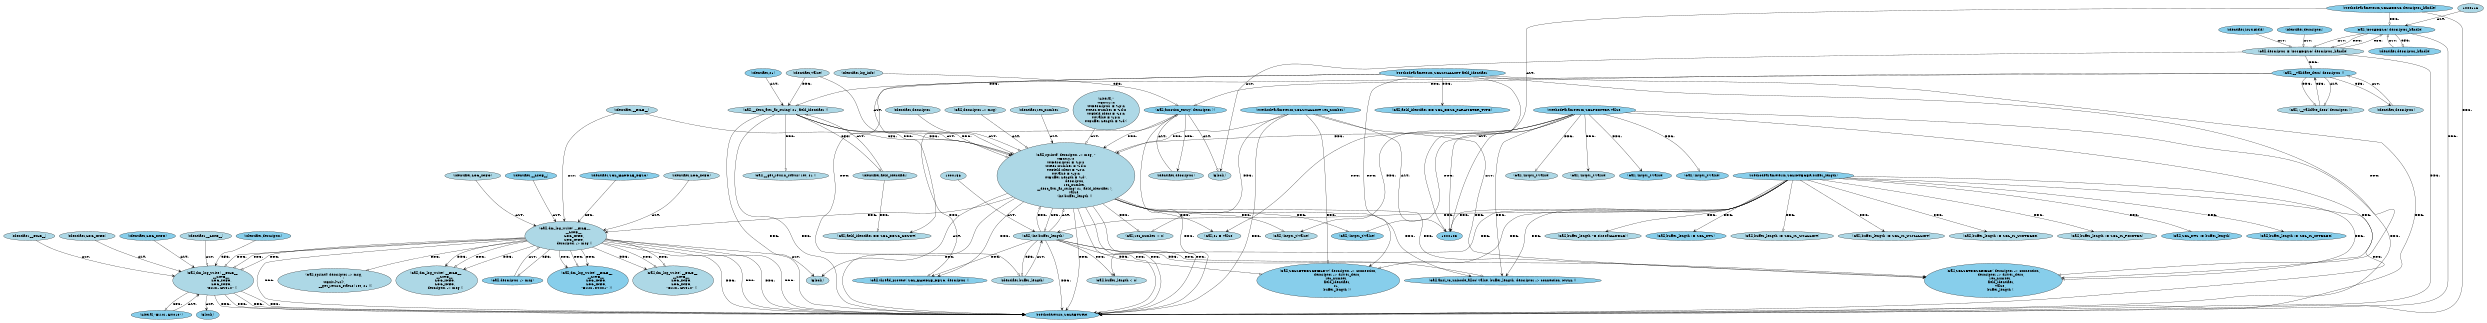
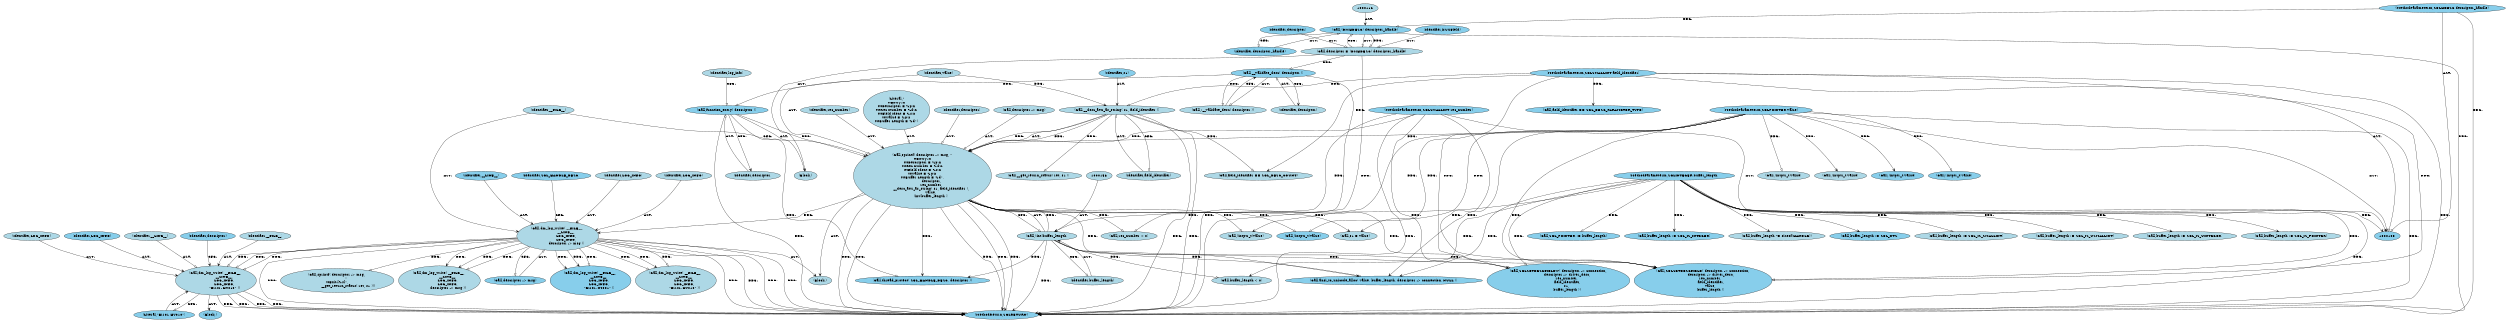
  digraph {
    node [fillcolor=lightblue style=filled]
    edge [arrowhead=onormal]
    n1 [label="(Call,dm_log_write( __FILE__, \n                __LINE__, \n                LOG_INFO, \n                LOG_INFO, \n                \"Error: HY010\" ))"]
    n2 [fillcolor=skyblue label="(Literal,\"Error: HY010\")"]
    n3 [fillcolor=skyblue label="(Block,)"]
    n4 [fillcolor=skyblue label="(MethodReturn,SQLRETURN)"]
    n5 [label="(Call,dm_log_write( __FILE__, \n                __LINE__, \n                LOG_INFO, \n                LOG_INFO, \n                descriptor -> msg ))"]
    n6 [label="(Call,sprintf( descriptor -> msg, \n                \"\n\t\tExit:[%s]\",\n                    __get_return_status( ret, s1 )))"]
    n7 [label="(Call,dm_log_write( __FILE__, \n                __LINE__, \n                LOG_INFO, \n                LOG_INFO, \n                descriptor -> msg ))"]
    n8 [fillcolor=skyblue label="(Call,descriptor -> msg)"]
    n9 [fillcolor=skyblue label="(Call,dm_log_write( __FILE__, \n                __LINE__, \n                LOG_INFO, \n                LOG_INFO, \n                \"Error: IM001\" ))"]
    n10 [label="(Call,dm_log_write( __FILE__, \n                __LINE__, \n                LOG_INFO, \n                LOG_INFO, \n                \"Error: HY010\" ))"]
    n11 [label="(Block,)"]
    n12 [label="(Call,sprintf( descriptor -> msg, \"\n\t\tEntry:\\n\n\t\t\tDescriptor = %p\\n\n\t\t\tRec Number = %d\\n\n\t\t\tField Ident = %s\\n\n\t\t\tValue = %p\\n\n\t\t\tBuffer Length = %d\",\n                descriptor,\n                rec_number,\n                __desc_attr_as_string( s1, field_identifier ),\n                value, \n                (int)buffer_length ))"]
    n13 [label="(Call,(int)buffer_length)"]
    n14 [fillcolor=skyblue label="(Call,(intptr_t)value)"]
    n15 [label="(Call,s1 = value)"]
    n16 [fillcolor=skyblue label="(Call,ansi_to_unicode_alloc( value, buffer_length, descriptor -> connection, NULL ))"]
    n17 [label="(Call,(intptr_t)value)"]
    n18 [fillcolor=skyblue label="(Call,thread_protect( SQL_HANDLE_DESC, descriptor ))"]
    n19 [label="(Call,rec_number < 0)"]
    n20 [fillcolor=skyblue label="(Call,SQLSETDESCFIELD( descriptor -> connection,\n              descriptor -> driver_desc,\n              rec_number, \n              field_identifier,\n              value, \n              buffer_length ))"]
    n21 [fillcolor=skyblue label="(Call,SQLSETDESCFIELDW( descriptor -> connection,\n                descriptor -> driver_desc,\n                rec_number, \n                field_identifier,\n                s1, \n                buffer_length ))"]
    n22 [label="(Call,buffer_length < 0)"]
    n23 [label="(Identifier,buffer_length)"]
    n24 [fillcolor=skyblue label="(Call,function_entry( descriptor ))"]
    n25 [label="(Identifier,descriptor)"]
    n26 [label="(Block,)"]
    n27 [fillcolor=skyblue label="(Call,__validate_desc( descriptor ))"]
    n28 [label="(Call,!__validate_desc( descriptor ))"]
    n29 [label="(Identifier,descriptor)"]
    n30 [label="(Call,descriptor = (DMHDESC) descriptor_handle)"]
    n31 [fillcolor=skyblue label="(Call,(DMHDESC) descriptor_handle)"]
    n32 [fillcolor=skyblue label="(Identifier,descriptor_handle)"]
    n33 [fillcolor=skyblue label="(MethodParameterIn,SQLHDESC descriptor_handle)"]
    1000105 [fillcolor=skyblue]
    n35 [fillcolor=skyblue label="(MethodParameterIn,SQLSMALLINT rec_number)"]
    n36 [label="(Call,__desc_attr_as_string( s1, field_identifier ))"]
    n37 [label="(Identifier,field_identifier)"]
    n38 [label="(Call,__get_return_status( ret, s1 ))"]
    n39 [label="(Call,field_identifier == SQL_DESC_COUNT)"]
    n40 [fillcolor=skyblue label="(MethodParameterIn,SQLSMALLINT field_identifier)"]
    n41 [fillcolor=skyblue label="(Call,field_identifier == SQL_DESC_PARAMETER_TYPE)"]
    n42 [fillcolor=skyblue label="(MethodParameterIn,SQLPOINTER value)"]
    n43 [label="(Call,(intptr_t)value)"]
    n44 [label="(Call,(intptr_t)value)"]
    n45 [fillcolor=skyblue label="(Call,(intptr_t)value)"]
    n46 [fillcolor=skyblue label="(Call,(intptr_t)value)"]
    n47 [label="(Call,buffer_length != SQL_IS_POINTER)"]
    n48 [fillcolor=skyblue label="(MethodParameterIn,SQLINTEGER buffer_length)"]
-   n49 [fillcolor=skyblue label="(Call,SQL_NTS != buffer_length)"]
+   n49 [fillcolor=skyblue label="(Call,SQL_POINTER != buffer_length)"]
    n50 [fillcolor=skyblue label="(Call,buffer_length != SQL_IS_INTEGER)"]
    n51 [label="(Call,buffer_length *= sizeof(HANDLE))"]
    n52 [fillcolor=skyblue label="(Call,buffer_length != SQL_NTS)"]
    n53 [label="(Call,buffer_length != SQL_IS_SMALLINT)"]
    n54 [label="(Call,buffer_length != SQL_IS_USMALLINT)"]
    n55 [label="(Call,buffer_length != SQL_IS_UINTEGER)"]
    n56 [label="(Identifier,value)"]
    n57 [label="(Literal,\"\n\t\tEntry:\\n\n\t\t\tDescriptor = %p\\n\n\t\t\tRec Number = %d\\n\n\t\t\tField Ident = %s\\n\n\t\t\tValue = %p\\n\n\t\t\tBuffer Length = %d\")"]
    n58 [fillcolor=skyblue label="(Identifier,descriptor)"]
    n59 [label="(Identifier,descriptor)"]
    n60 [fillcolor=skyblue label="(Identifier,isStrField)"]
    n61 [label="(Identifier,__FILE__)"]
    n62 [label="(Identifier,__FILE__)"]
    n63 [fillcolor=skyblue label="(Identifier,s1)"]
    n64 [label="(Identifier,LOG_INFO)"]
    n65 [label="(Identifier,LOG_INFO)"]
    n66 [label="(Call,descriptor -> msg)"]
    n67 [fillcolor=skyblue label="(Identifier,LOG_INFO)"]
    n68 [label="(Identifier,LOG_INFO)"]
    n69 [label="(Identifier,rec_number)"]
    n70 [fillcolor=skyblue label="(Identifier,__LINE__)"]
    n71 [label="(Identifier,__LINE__)"]
    n72 [label="(Identifier,log_info)"]
    n73 [fillcolor=skyblue label="(Identifier,descriptor)"]
    n74 [fillcolor=skyblue label="(Identifier,SQL_HANDLE_DESC)"]
    1000116
    1000156
    n1 -> n2 [label="CFG: "]
    n1 -> n3 [arrowhead=vee label="AST: "]
    n1 -> n4 [label="DDG: "]
    n1 -> n4 [arrowhead=vee label="DDG: "]
    n1 -> n4 [label="DDG: "]
    n1 -> n4 [label="DDG: "]
    n2 -> n1 [arrowhead=vee label="AST: "]
    n5 -> n1 [label="DDG: "]
    n5 -> n1 [label="DDG: "]
    n5 -> n1 [label="DDG: "]
    n5 -> n4 [label="DDG: "]
    n5 -> n4 [arrowhead=vee label="DDG: "]
    n5 -> n4 [label="DDG: "]
    n5 -> n4 [label="DDG: "]
    n5 -> n4 [label="DDG: "]
    n5 -> n6 [label="DDG: "]
    n5 -> n7 [label="DDG: "]
    n5 -> n7 [arrowhead=vee label="DDG: "]
    n5 -> n7 [arrowhead=vee label="DDG: "]
    n5 -> n8 [label="CFG: "]
    n5 -> n9 [label="DDG: "]
    n5 -> n9 [arrowhead=vee label="DDG: "]
    n5 -> n9 [arrowhead=vee label="DDG: "]
    n5 -> n10 [label="DDG: "]
    n5 -> n10 [label="DDG: "]
    n5 -> n10 [arrowhead=vee label="DDG: "]
    n5 -> n11 [arrowhead=vee label="AST: "]
    n8 -> n5 [label="AST: "]
    n12 -> n4 [label="DDG: "]
    n12 -> n4 [arrowhead=vee label="DDG: "]
    n12 -> n4 [arrowhead=vee label="DDG: "]
    n12 -> n4 [arrowhead=vee label="DDG: "]
    n12 -> n4 [label="DDG: "]
    n12 -> n5 [arrowhead=vee label="DDG: "]
    n12 -> n11 [arrowhead=vee label="AST: "]
    n12 -> n13 [label="CFG: "]
    n12 -> n14 [label="DDG: "]
    n12 -> n15 [arrowhead=vee label="DDG: "]
    n12 -> n16 [arrowhead=vee label="DDG: "]
    n12 -> n17 [label="DDG: "]
    n12 -> n18 [arrowhead=vee label="DDG: "]
    n12 -> n19 [label="DDG: "]
    n12 -> n20 [arrowhead=vee label="DDG: "]
    n13 -> n4 [arrowhead=vee label="DDG: "]
    n13 -> n12 [label="AST: "]
    n13 -> n12 [label="DDG: "]
    n13 -> n16 [label="DDG: "]
    n13 -> n18 [arrowhead=vee label="DDG: "]
    n13 -> n20 [arrowhead=vee label="DDG: "]
    n13 -> n21 [label="DDG: "]
    n13 -> n22 [label="DDG: "]
    n13 -> n23 [label="CFG: "]
    n23 -> n13 [arrowhead=vee label="AST: "]
    n24 -> n4 [arrowhead=vee label="DDG: "]
    n24 -> n12 [arrowhead=vee label="DDG: "]
    n24 -> n18 [label="DDG: "]
    n24 -> n25 [arrowhead=vee label="CFG: "]
    n24 -> n26 [label="AST: "]
    n25 -> n24 [label="AST: "]
-   n27 -> n23 [label="DDG: "]
+   n27 -> n4 [label="DDG: "]
    n27 -> n24 [label="DDG: "]
    n27 -> n28 [label="AST: "]
    n27 -> n28 [label="DDG: "]
    n27 -> n29 [arrowhead=vee label="CFG: "]
    n28 -> n27 [arrowhead=vee label="CFG: "]
    n29 -> n27 [label="AST: "]
    n30 -> n4 [arrowhead=vee label="DDG: "]
    n30 -> n26 [arrowhead=vee label="AST: "]
    n30 -> n27 [label="DDG: "]
    n30 -> n31 [label="CFG: "]
    n31 -> n4 [arrowhead=vee label="DDG: "]
    n31 -> n30 [label="AST: "]
    n31 -> n30 [label="DDG: "]
    n31 -> n32 [label="CFG: "]
    n32 -> n31 [label="AST: "]
    n33 -> n4 [label="DDG: "]
    n33 -> n31 [label="DDG: "]
    n33 -> 1000105 [label="AST: "]
    n35 -> n4 [label="DDG: "]
    n35 -> n12 [arrowhead=vee label="DDG: "]
    n35 -> n19 [label="DDG: "]
    n35 -> n20 [arrowhead=vee label="DDG: "]
    n35 -> n21 [label="DDG: "]
    n35 -> 1000105 [arrowhead=vee label="AST: "]
    n36 -> n4 [arrowhead=vee label="DDG: "]
    n36 -> n4 [arrowhead=vee label="DDG: "]
    n36 -> n12 [arrowhead=vee label="AST: "]
    n36 -> n12 [label="DDG: "]
    n36 -> n12 [label="DDG: "]
    n36 -> n37 [label="CFG: "]
    n36 -> n38 [label="DDG: "]
-   n37 -> n39 [label="DDG: "]
+   n36 -> n39 [label="DDG: "]
    n37 -> n36 [label="AST: "]
    n40 -> n4 [label="DDG: "]
    n40 -> n20 [label="DDG: "]
    n40 -> n21 [arrowhead=vee label="DDG: "]
    n40 -> 1000105 [label="AST: "]
    n40 -> n36 [label="DDG: "]
    n40 -> n39 [arrowhead=vee label="DDG: "]
    n40 -> n41 [arrowhead=vee label="DDG: "]
    n42 -> n4 [arrowhead=vee label="DDG: "]
    n42 -> n12 [label="DDG: "]
    n42 -> n14 [label="DDG: "]
    n42 -> n15 [arrowhead=vee label="DDG: "]
    n42 -> n16 [arrowhead=vee label="DDG: "]
    n42 -> n17 [arrowhead=vee label="DDG: "]
    n42 -> n20 [arrowhead=vee label="DDG: "]
    n42 -> 1000105 [arrowhead=vee label="AST: "]
    n42 -> n43 [label="DDG: "]
    n42 -> n44 [arrowhead=vee label="DDG: "]
    n42 -> n45 [arrowhead=vee label="DDG: "]
    n42 -> n46 [label="DDG: "]
    n48 -> n4 [label="DDG: "]
    n48 -> n13 [arrowhead=vee label="DDG: "]
    n48 -> n16 [arrowhead=vee label="DDG: "]
    n48 -> n20 [label="DDG: "]
    n48 -> n21 [label="DDG: "]
    n48 -> n22 [arrowhead=vee label="DDG: "]
    n48 -> 1000105 [arrowhead=vee label="DDG: "]
    n48 -> n47 [arrowhead=vee label="DDG: "]
    n48 -> n49 [label="DDG: "]
    n48 -> n50 [arrowhead=vee label="DDG: "]
    n48 -> n51 [arrowhead=vee label="DDG: "]
    n48 -> n52 [arrowhead=vee label="DDG: "]
    n48 -> n53 [label="DDG: "]
    n48 -> n54 [arrowhead=vee label="DDG: "]
    n48 -> n55 [arrowhead=vee label="DDG: "]
    n56 -> n12 [label="AST: "]
    n56 -> n36 [arrowhead=vee label="DDG: "]
    n57 -> n12 [label="AST: "]
    n58 -> n1 [arrowhead=vee label="CFG: "]
    n59 -> n12 [label="AST: "]
    n60 -> n30 [label="AST: "]
    n61 -> n1 [arrowhead=vee label="AST: "]
    n62 -> n5 [arrowhead=vee label="AST: "]
    n62 -> n12 [arrowhead=vee label="CFG: "]
    n63 -> n36 [arrowhead=vee label="AST: "]
    n64 -> n1 [arrowhead=vee label="AST: "]
    n65 -> n5 [arrowhead=vee label="AST: "]
    n66 -> n12 [label="AST: "]
    n67 -> n1 [arrowhead=vee label="AST: "]
    n68 -> n5 [arrowhead=vee label="AST: "]
    n69 -> n12 [arrowhead=vee label="AST: "]
    n70 -> n5 [arrowhead=vee label="AST: "]
    n71 -> n1 [label="AST: "]
    n72 -> n24 [label="CFG: "]
    n73 -> n30 [label="AST: "]
    n74 -> n5 [arrowhead=vee label="CFG: "]
    1000116 -> n31 [arrowhead=vee label="AST: "]
    1000156 -> n13 [arrowhead=vee label="AST: "]
  }
